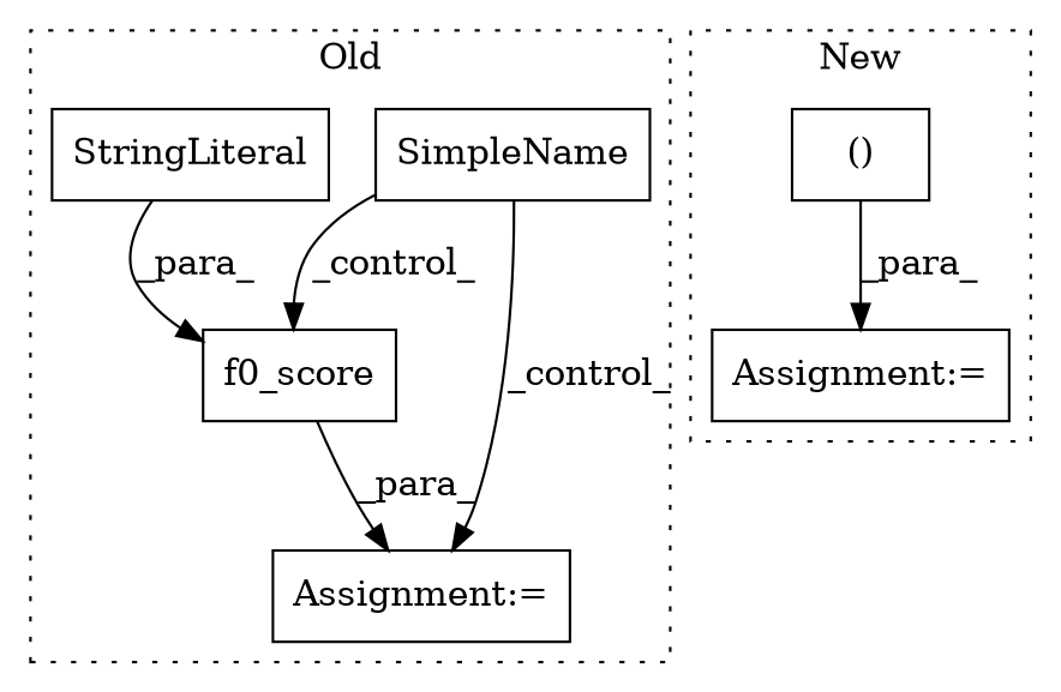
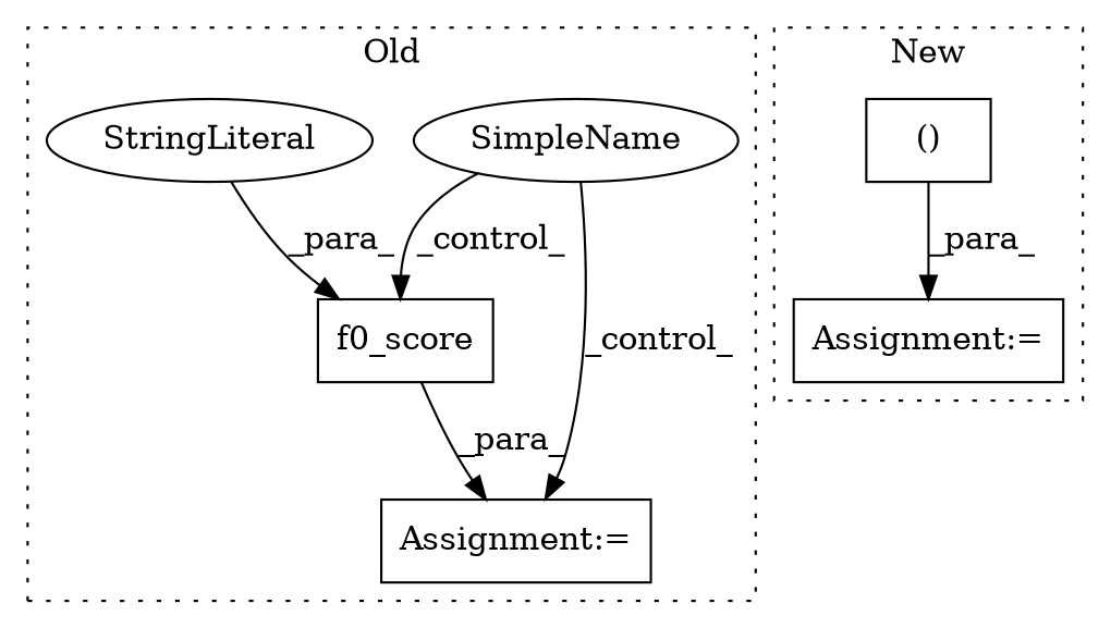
  digraph {
    node [a=7 shape=box]
    n1 [a=32 l="9,1" label=f0_score s="2796,2838"]
-   n2 [a=42 label=SimpleName]
+   n2 [a=42 label=SimpleName shape=ellipse]
    n3 [l=1 label="Assignment:=" s=2795]
-   n4 [a=45 l=8 label=StringLiteral s=2830]
+   n4 [a=45 l=8 label=StringLiteral s=2830 shape=ellipse]
    n5 [a=106 l=35 label="()" s=2611]
    n6 [l=2 label="Assignment:=" s=2538]
    subgraph cluster_1 {
      label=Old
      style=dotted
      n1
      n2
      n3
      n4
    }
    subgraph cluster_2 {
      label=New
      style=dotted
      n5
      n6
    }
    n1 -> n3 [label=_para_]
    n2 -> n1 [label=_control_]
    n2 -> n3 [label=_control_]
    n4 -> n1 [label=_para_]
    n5 -> n6 [label=_para_]
  }
